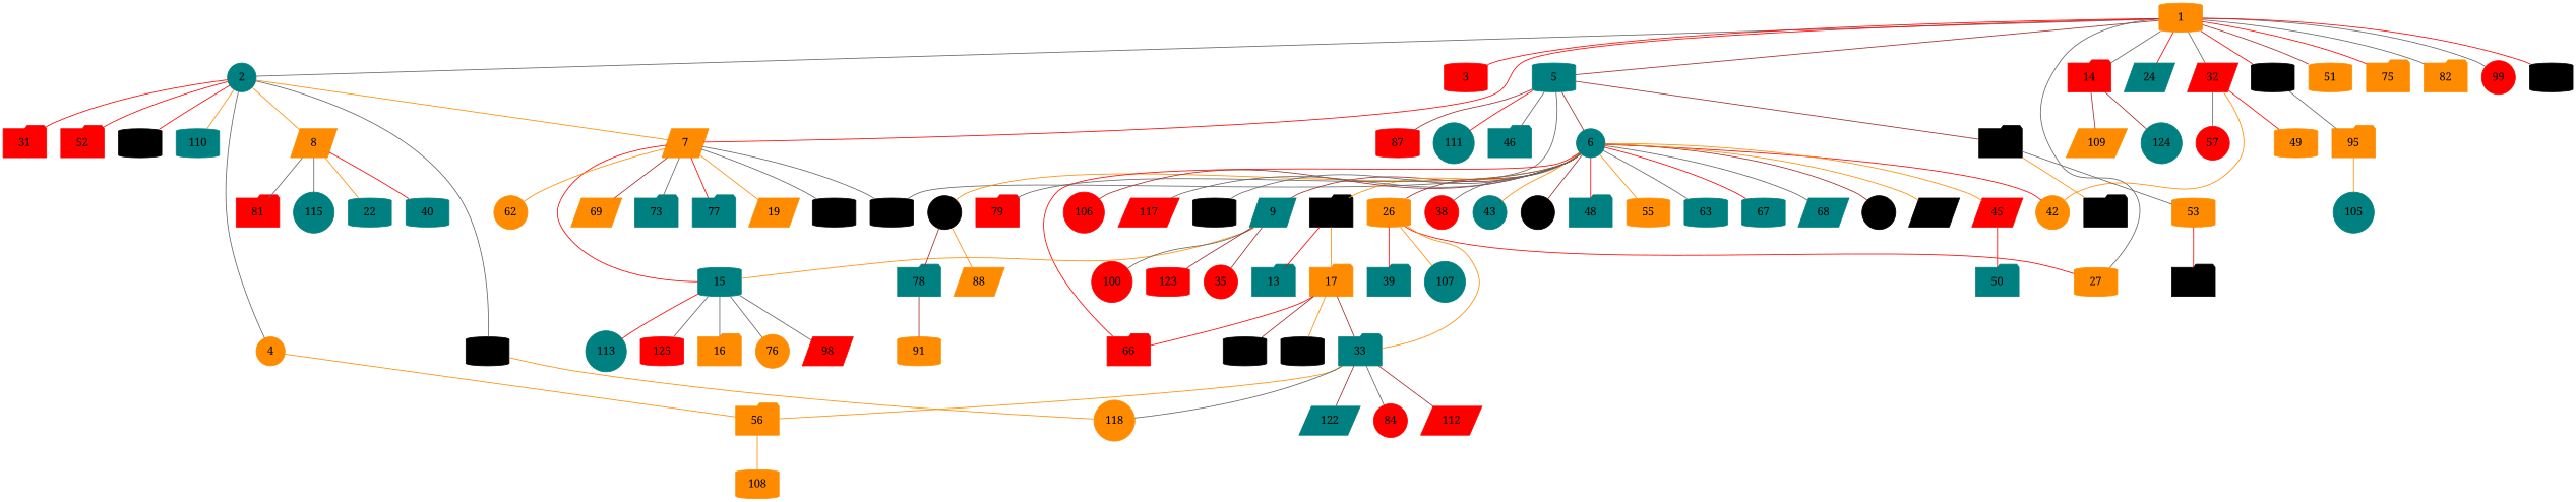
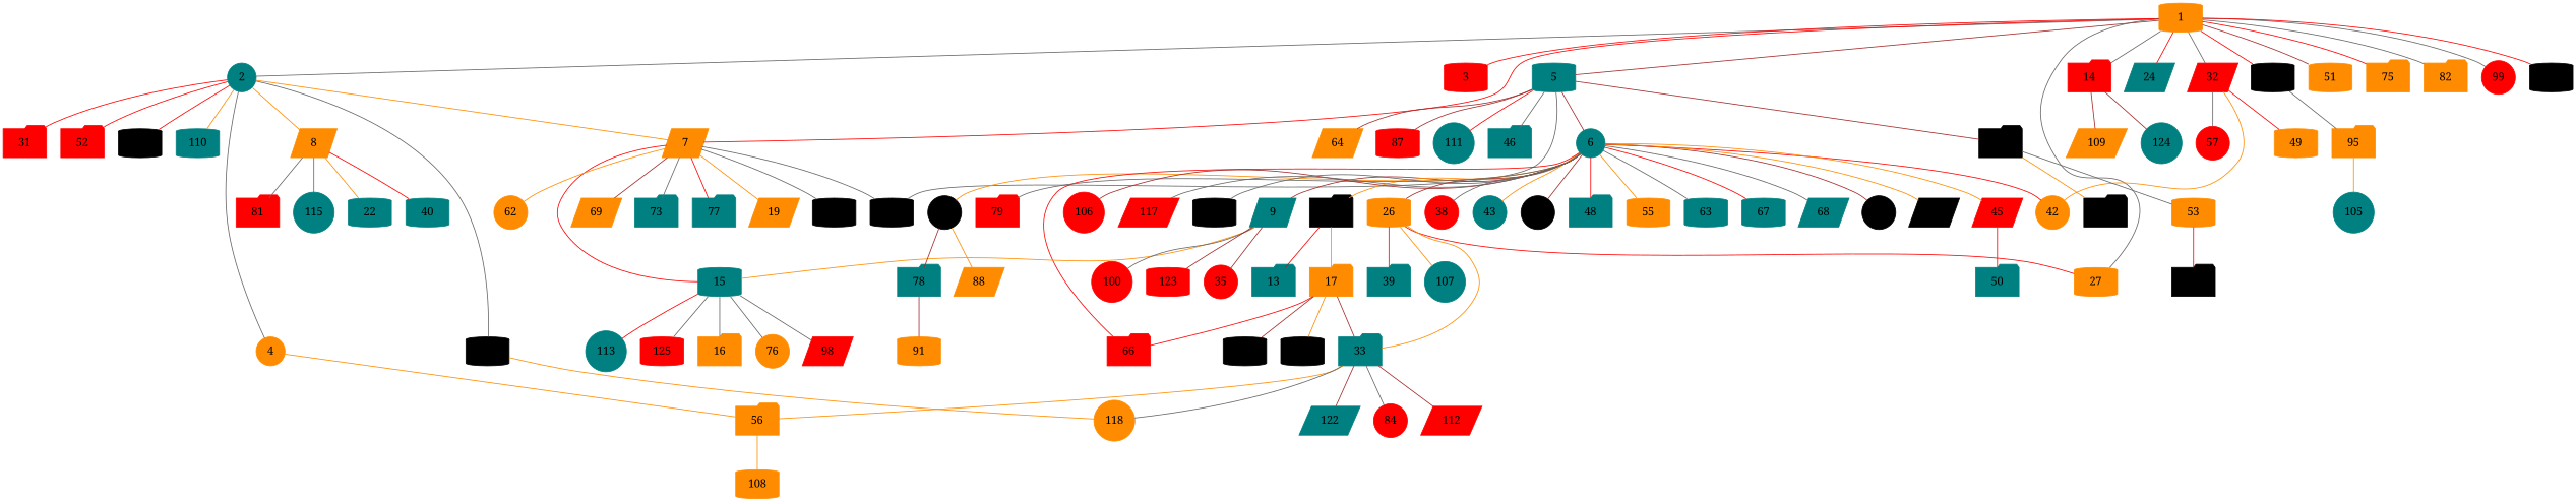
  graph {
    fontname="Noto Serif"
    node [color=teal fontname="Noto Serif" shape=cylinder style=filled]
    edge [color=gray40 fontname="Noto Serif"]
    1 [color=darkorange super="+21"]
    2 [shape=circle super="+61"]
    3 [color=red]
    5 [super="+12"]
    7 [color=darkorange shape=parallelogram super="+65"]
    11 [color=black super="+85"]
    14 [color=red shape=folder super="+60"]
    24 [shape=parallelogram super="+103"]
    27 [color=darkorange super="+94"]
    32 [color=red shape=parallelogram super="+36"]
    51 [color=darkorange]
    75 [color=darkorange shape=folder]
    82 [color=darkorange shape=folder]
    99 [color=red shape=circle]
    101 [color=black]
    4 [color=darkorange shape=circle]
    8 [color=darkorange shape=parallelogram super="+92"]
    28 [color=black]
    31 [color=red shape=folder]
    52 [color=red shape=folder]
    90 [color=black]
    110
    6 [shape=circle super="+20"]
    23 [color=black shape=folder super="+37"]
    46 [shape=folder]
    58 [color=black]
+   64 [color=darkorange shape=parallelogram]
    87 [color=red]
    111 [shape=circle]
    15 [super="+44"]
    19 [color=darkorange shape=parallelogram]
    41 [color=black]
    62 [color=darkorange shape=circle]
    69 [color=darkorange shape=parallelogram]
    73 [shape=folder super="+89"]
    77 [shape=folder]
    95 [color=darkorange shape=folder]
    109 [color=darkorange shape=parallelogram]
    124 [shape=circle]
    42 [color=darkorange shape=circle super="+104"]
    49 [color=darkorange]
    57 [color=red shape=circle super="+72"]
    56 [color=darkorange shape=folder super="+83"]
    22
    40
    81 [color=red shape=folder]
    115 [shape=circle]
    118 [color=darkorange shape=circle]
    108 [color=darkorange]
    9 [shape=parallelogram super="+25"]
    10 [color=black shape=folder super="+29"]
    26 [color=darkorange super="+93"]
    38 [color=red shape=circle]
    43 [shape=circle]
    45 [color=red shape=parallelogram super="+97"]
    47 [color=black shape=circle]
    48 [shape=folder]
    54 [color=black shape=circle super="+74"]
    55 [color=darkorange]
    63
    66 [color=red shape=folder]
    67
    68 [shape=parallelogram]
    70 [color=black shape=circle]
    71 [color=black shape=parallelogram]
    79 [color=red shape=folder]
    106 [color=red shape=circle]
    117 [color=red shape=parallelogram]
    119 [color=black]
    30 [color=black shape=folder super="+121"]
    53 [color=darkorange super="+86"]
    35 [color=red shape=circle]
    100 [color=red shape=circle]
    123 [color=red]
    13 [shape=folder]
    17 [color=darkorange shape=folder super="+59"]
    33 [shape=folder super="+34"]
    39 [shape=folder]
    107 [shape=circle]
    50 [shape=folder super="+80"]
    78 [shape=folder]
    88 [color=darkorange shape=parallelogram]
    16 [color=darkorange shape=folder super="+18"]
    76 [color=darkorange shape=circle super="+102"]
    98 [color=red shape=parallelogram]
    113 [shape=circle super="+114"]
    125 [color=red]
    96 [color=black]
    116 [color=black]
    105 [shape=circle]
    84 [color=red shape=circle]
    112 [color=red shape=parallelogram]
    122 [shape=parallelogram]
    120 [color=black shape=folder]
    91 [color=darkorange]
    1 -- 2
    1 -- 3 [color=red]
    1 -- 5 [color=brown]
    1 -- 7 [color=red]
    1 -- 11 [color=red]
    1 -- 14
    1 -- 24 [color=red]
    1 -- 27
    1 -- 32
    1 -- 51 [color=brown]
    1 -- 75 [color=red]
    1 -- 82
    1 -- 99
    1 -- 101 [color=red]
    2 -- 7 [color=darkorange]
    2 -- 4
    2 -- 8 [color=darkorange]
    2 -- 28
    2 -- 31 [color=red]
    2 -- 52 [color=red]
    2 -- 90 [color=red]
    2 -- 110 [color=darkorange]
    5 -- 6 [color=brown]
    5 -- 23 [color=brown]
    5 -- 46
    5 -- 58
+   5 -- 64 [color=brown]
    5 -- 87 [color=brown]
    5 -- 111 [color=red]
    7 -- 58
    7 -- 15 [color=red]
    7 -- 19 [color=darkorange]
    7 -- 41
    7 -- 62 [color=darkorange]
    7 -- 69 [color=brown]
    7 -- 73
    7 -- 77 [color=red]
    11 -- 95
    14 -- 109 [color=brown]
    14 -- 124 [color=brown]
    32 -- 42 [color=darkorange]
    32 -- 49 [color=red]
    32 -- 57
    4 -- 56 [color=darkorange]
    8 -- 22 [color=darkorange]
    8 -- 40 [color=red]
    8 -- 81
    8 -- 115
    28 -- 118 [color=darkorange]
    6 -- 42 [color=red]
    6 -- 9 [color=brown]
    6 -- 10 [color=darkorange]
    6 -- 26 [color=brown]
    6 -- 38
    6 -- 43 [color=darkorange]
    6 -- 45 [color=darkorange weight=2]
    6 -- 47 [color=brown]
    6 -- 48 [color=red]
    6 -- 54 [color=darkorange]
    6 -- 55 [color=darkorange weight=2]
    6 -- 63
    6 -- 66 [color=red]
    6 -- 67 [color=red]
    6 -- 68
    6 -- 70 [color=brown]
    6 -- 71 [color=darkorange]
    6 -- 79
    6 -- 106 [color=brown]
    6 -- 117
    6 -- 119
    23 -- 30 [color=darkorange]
    23 -- 53
    15 -- 16
    15 -- 76
    15 -- 98
    15 -- 113 [color=red]
    15 -- 125
    95 -- 105 [color=darkorange]
    56 -- 108 [color=darkorange]
    9 -- 15 [color=darkorange]
    9 -- 35 [color=brown]
    9 -- 100
    9 -- 123 [color=brown]
    10 -- 13 [color=red]
    10 -- 17 [color=darkorange]
    26 -- 27 [color=red]
    26 -- 33 [color=darkorange]
    26 -- 39 [color=red]
    26 -- 107 [color=darkorange]
    45 -- 50 [color=red]
    54 -- 78 [color=brown]
    54 -- 88 [color=darkorange]
    53 -- 120 [color=red]
    17 -- 66 [color=red]
    17 -- 33 [color=brown]
    17 -- 96 [color=darkorange]
    17 -- 116 [color=brown]
    33 -- 56 [color=darkorange]
    33 -- 118
    33 -- 84
    33 -- 112 [color=brown]
    33 -- 122 [color=brown weight=2]
    78 -- 91 [color=brown]
  }
